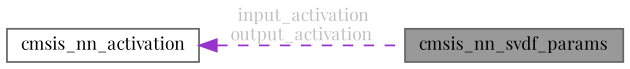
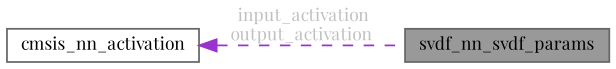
  digraph {
    rankdir=LR
    fontname="Playfair Display"
    node [color=gray40 fontname="Playfair Display" fontsize=10 shape=box style=filled]
-   n1 [fillcolor=grey60 fontcolor=black height=0.2 label=cmsis_nn_svdf_params width=0.4]
+   n1 [fillcolor=grey60 fontcolor=black height=0.2 label=svdf_nn_svdf_params width=0.4]
    n2 [fillcolor=white height=0.2 label=cmsis_nn_activation width=0.4]
    n2 -> n1 [color=darkorchid3 dir=back fontcolor=grey fontname="Playfair Display" fontsize=10 label=" input_activation\noutput_activation" labelfontname=Helvetica labelfontsize=10 style=dashed]
  }
